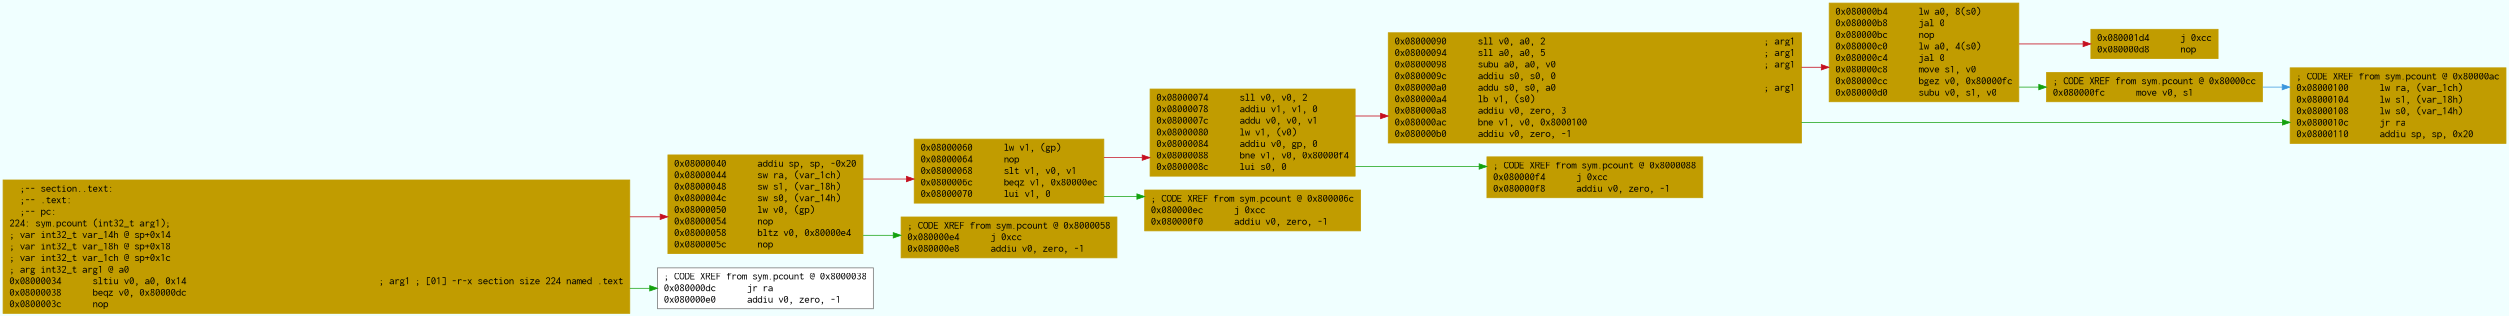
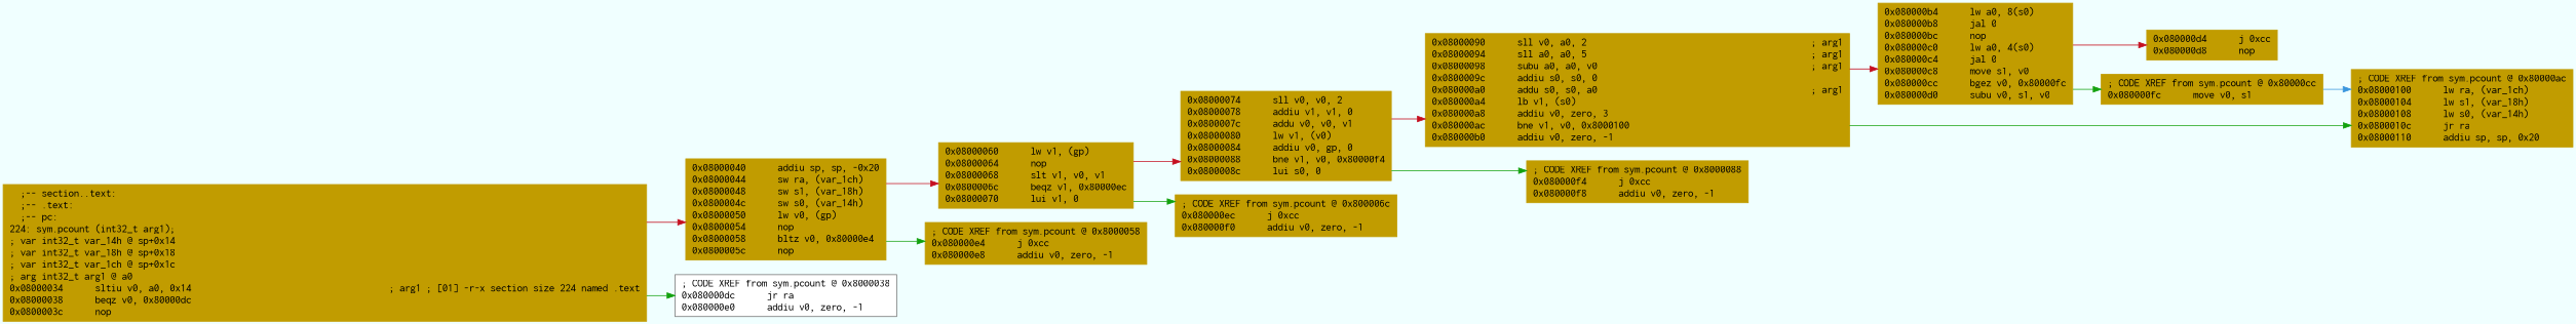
  digraph {
    bgcolor=azure
    fontname=Courier
    fontsize=8
    splines=ortho
    rankdir=LR
    node [color="#c19c00" fillcolor="#c19c00" fontname=Courier shape=box style=filled]
    edge [arrowhead=normal color="#c50f1f"]
    n1 [label="  ;-- section..text:\l  ;-- .text:\l  ;-- pc:\l224: sym.pcount (int32_t arg1);\l; var int32_t var_14h @ sp+0x14\l; var int32_t var_18h @ sp+0x18\l; var int32_t var_1ch @ sp+0x1c\l; arg int32_t arg1 @ a0\l0x08000034      sltiu v0, a0, 0x14                                     ; arg1 ; [01] -r-x section size 224 named .text\l0x08000038      beqz v0, 0x80000dc\l0x0800003c      nop\l"]
    n2 [label="0x08000040      addiu sp, sp, -0x20\l0x08000044      sw ra, (var_1ch)\l0x08000048      sw s1, (var_18h)\l0x0800004c      sw s0, (var_14h)\l0x08000050      lw v0, (gp)\l0x08000054      nop\l0x08000058      bltz v0, 0x80000e4\l0x0800005c      nop\l"]
    n3 [color="#767676" fillcolor=white label="; CODE XREF from sym.pcount @ 0x8000038\l0x080000dc      jr ra\l0x080000e0      addiu v0, zero, -1\l"]
    n4 [label="0x08000060      lw v1, (gp)\l0x08000064      nop\l0x08000068      slt v1, v0, v1\l0x0800006c      beqz v1, 0x80000ec\l0x08000070      lui v1, 0\l"]
    n5 [label="; CODE XREF from sym.pcount @ 0x8000058\l0x080000e4      j 0xcc\l0x080000e8      addiu v0, zero, -1\l"]
    n6 [label="0x08000074      sll v0, v0, 2\l0x08000078      addiu v1, v1, 0\l0x0800007c      addu v0, v0, v1\l0x08000080      lw v1, (v0)\l0x08000084      addiu v0, gp, 0\l0x08000088      bne v1, v0, 0x80000f4\l0x0800008c      lui s0, 0\l"]
    n7 [label="; CODE XREF from sym.pcount @ 0x800006c\l0x080000ec      j 0xcc\l0x080000f0      addiu v0, zero, -1\l"]
    n8 [label="0x08000090      sll v0, a0, 2                                          ; arg1\l0x08000094      sll a0, a0, 5                                          ; arg1\l0x08000098      subu a0, a0, v0                                        ; arg1\l0x0800009c      addiu s0, s0, 0\l0x080000a0      addu s0, s0, a0                                        ; arg1\l0x080000a4      lb v1, (s0)\l0x080000a8      addiu v0, zero, 3\l0x080000ac      bne v1, v0, 0x8000100\l0x080000b0      addiu v0, zero, -1\l"]
    n9 [label="; CODE XREF from sym.pcount @ 0x8000088\l0x080000f4      j 0xcc\l0x080000f8      addiu v0, zero, -1\l"]
    n10 [label="0x080000b4      lw a0, 8(s0)\l0x080000b8      jal 0\l0x080000bc      nop\l0x080000c0      lw a0, 4(s0)\l0x080000c4      jal 0\l0x080000c8      move s1, v0\l0x080000cc      bgez v0, 0x80000fc\l0x080000d0      subu v0, s1, v0\l"]
    n11 [label="; CODE XREF from sym.pcount @ 0x80000ac\l0x08000100      lw ra, (var_1ch)\l0x08000104      lw s1, (var_18h)\l0x08000108      lw s0, (var_14h)\l0x0800010c      jr ra\l0x08000110      addiu sp, sp, 0x20\l"]
-   n12 [label="0x080001d4      j 0xcc\l0x080000d8      nop\l"]
+   n12 [label="0x080000d4      j 0xcc\l0x080000d8      nop\l"]
    n13 [label="; CODE XREF from sym.pcount @ 0x80000cc\l0x080000fc      move v0, s1\l"]
    n1 -> n2
    n1 -> n3 [color="#13a10e"]
    n2 -> n4
    n2 -> n5 [color="#13a10e"]
    n4 -> n6
    n4 -> n7 [color="#13a10e"]
    n6 -> n8
    n6 -> n9 [color="#13a10e"]
    n8 -> n10
    n8 -> n11 [color="#13a10e"]
    n10 -> n12
    n10 -> n13 [color="#13a10e"]
    n13 -> n11 [color="#3a96dd"]
  }
